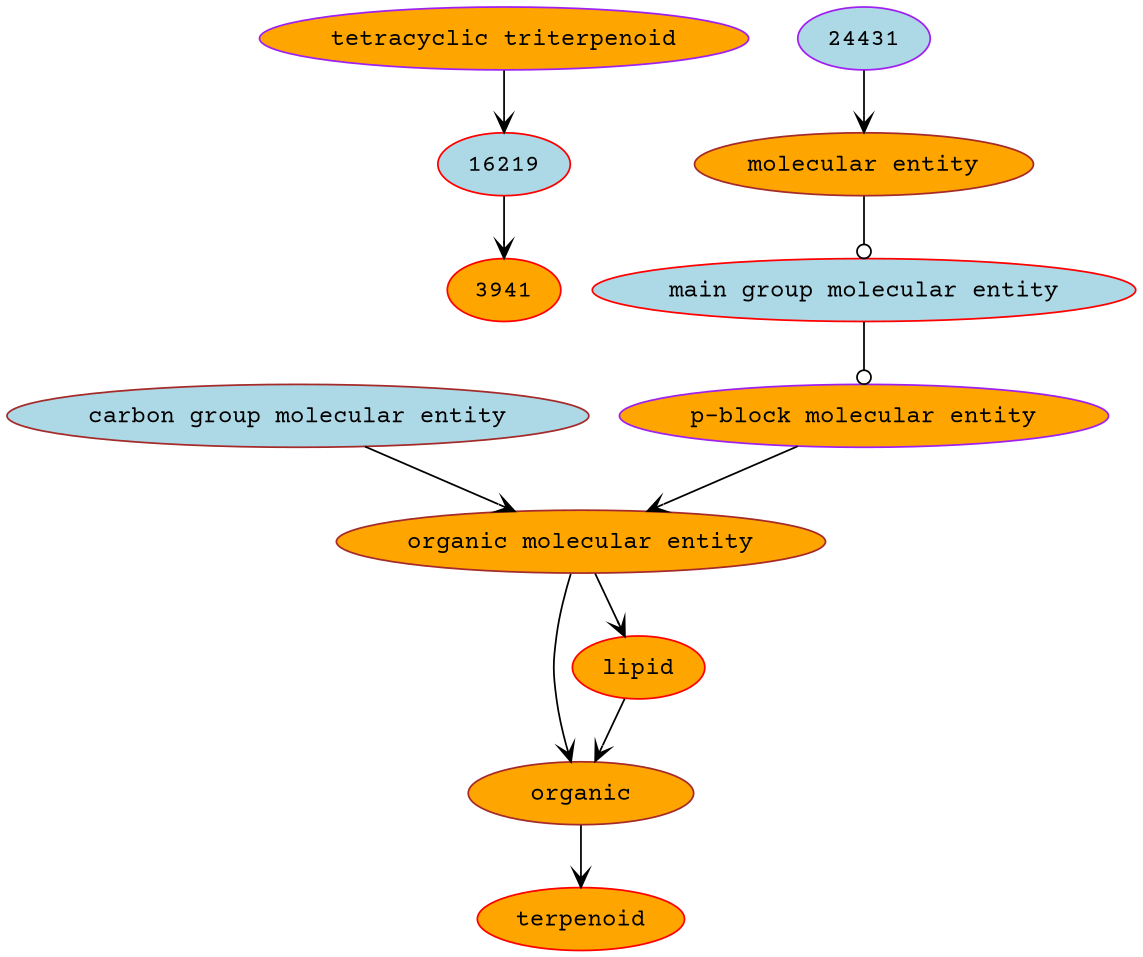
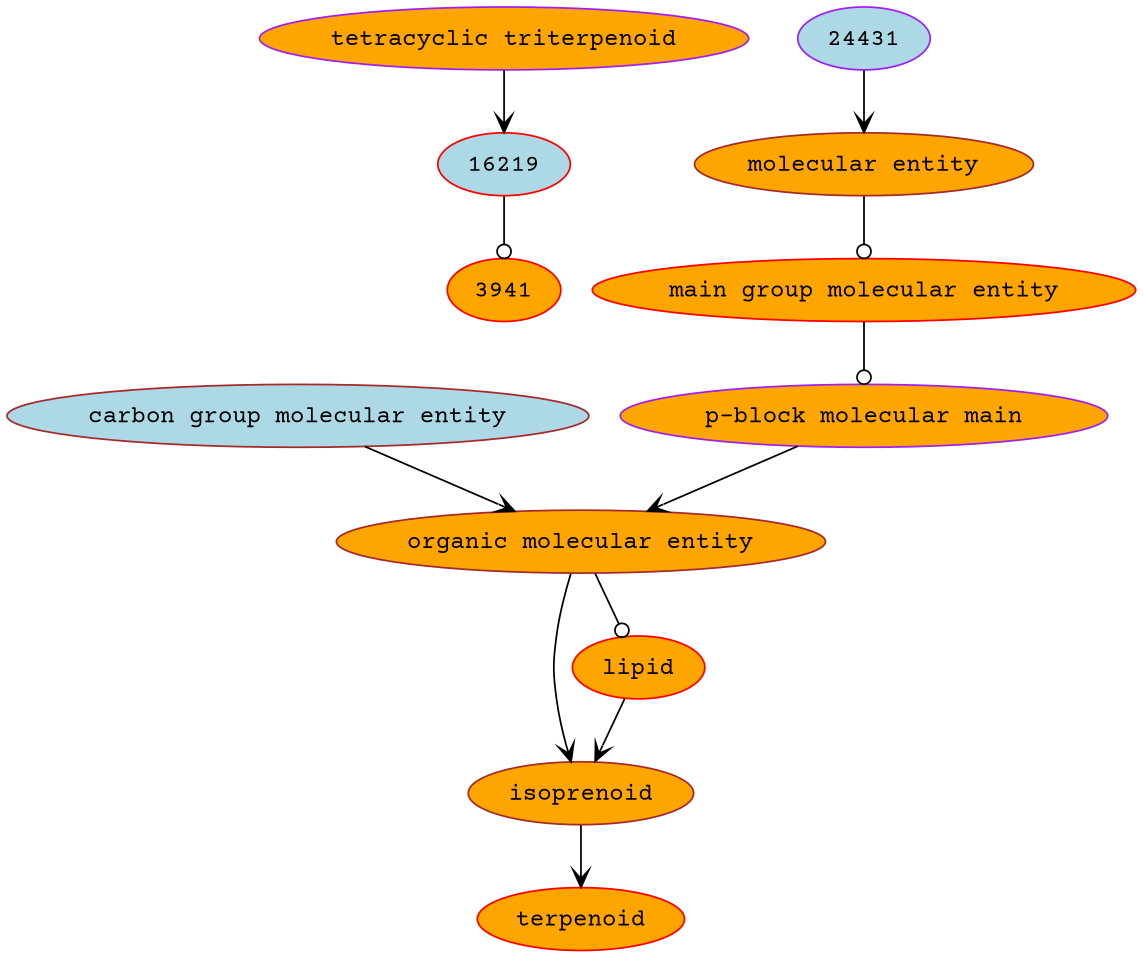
  digraph {
    fontname="Courier Prime"
    node [color=red fillcolor=orange fontname="Courier Prime" style=filled]
    edge [arrowhead=vee fontname="Courier Prime"]
    n1 [label=3941]
    n2 [fillcolor=lightblue label=16219]
    n3 [color=purple label="tetracyclic triterpenoid"]
    n4 [label=terpenoid]
-   n5 [color=brown label=organic]
+   n5 [color=brown label=isoprenoid]
    n6 [label=lipid]
    n7 [color=brown label="organic molecular entity"]
    n8 [color=brown fillcolor=lightblue label="carbon group molecular entity"]
-   n9 [color=purple label="p-block molecular entity"]
-   n10 [fillcolor=lightblue label="main group molecular entity"]
+   n9 [color=purple label="p-block molecular main"]
+   n10 [label="main group molecular entity"]
    n11 [color=brown label="molecular entity"]
    n12 [color=purple fillcolor=lightblue label=24431]
-   n2 -> n1
+   n2 -> n1 [arrowhead=odot]
    n3 -> n2
    n5 -> n4
    n6 -> n5
    n7 -> n5
-   n7 -> n6
+   n7 -> n6 [arrowhead=odot]
    n8 -> n7
    n9 -> n7
    n10 -> n9 [arrowhead=odot]
    n11 -> n10 [arrowhead=odot]
    n12 -> n11
  }
